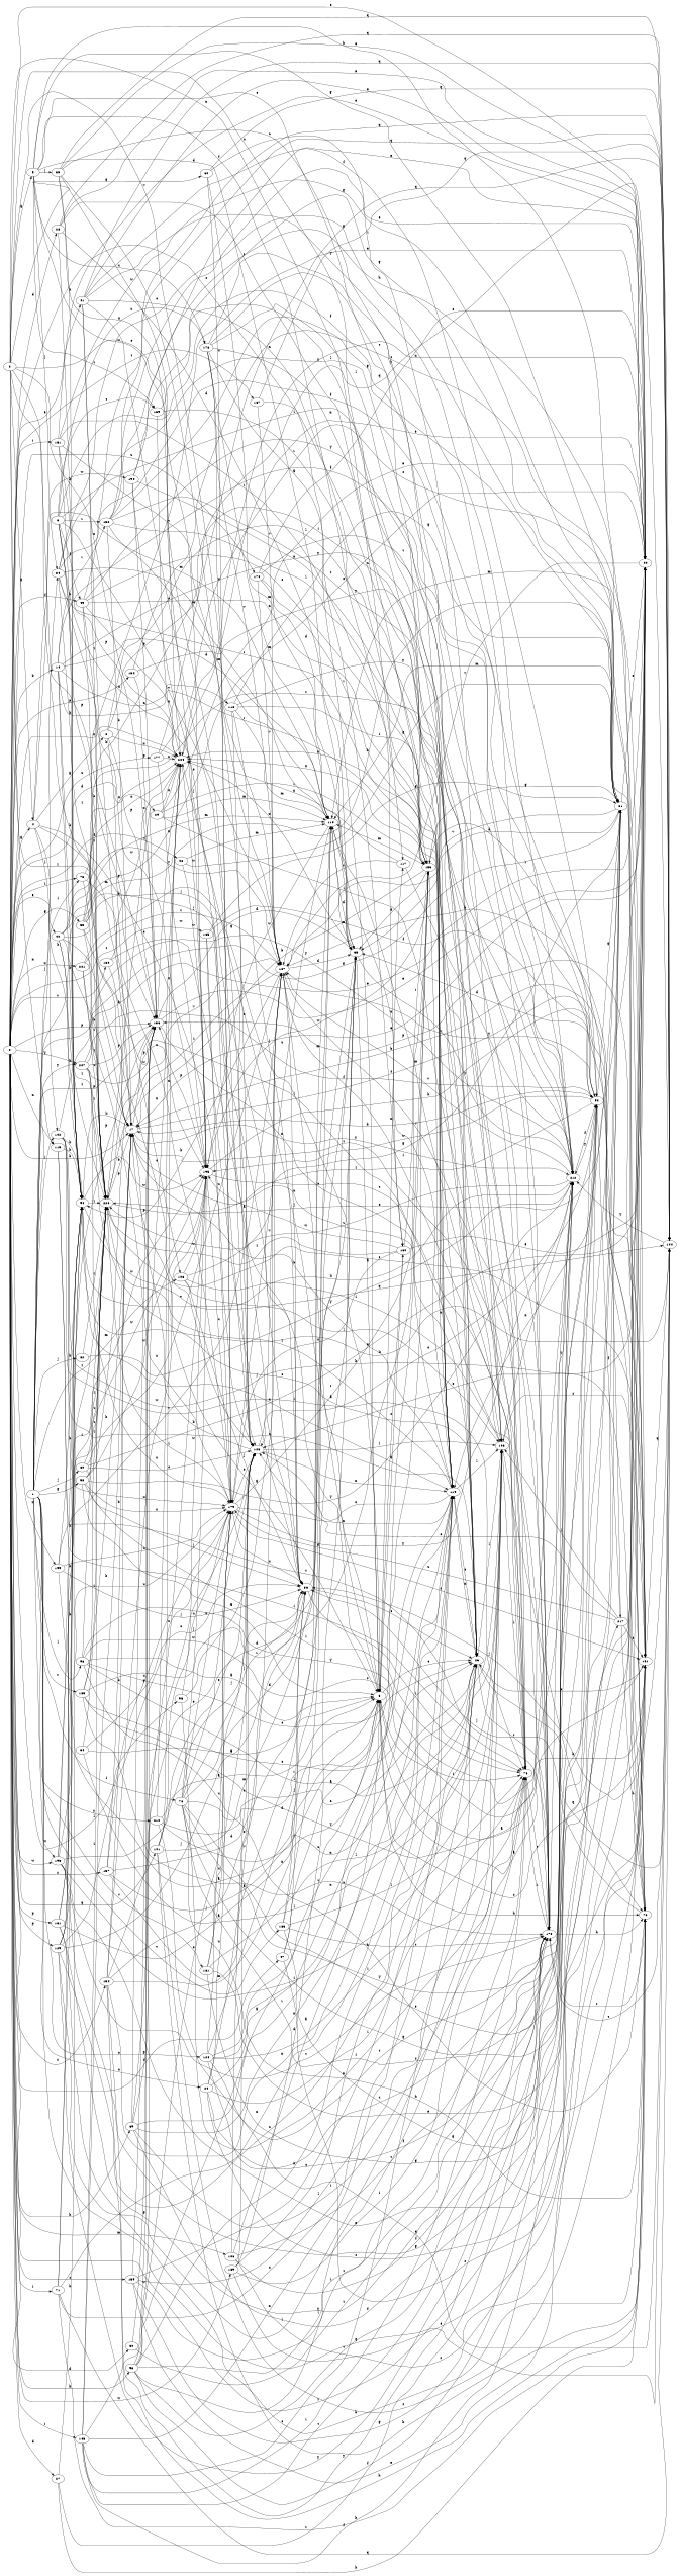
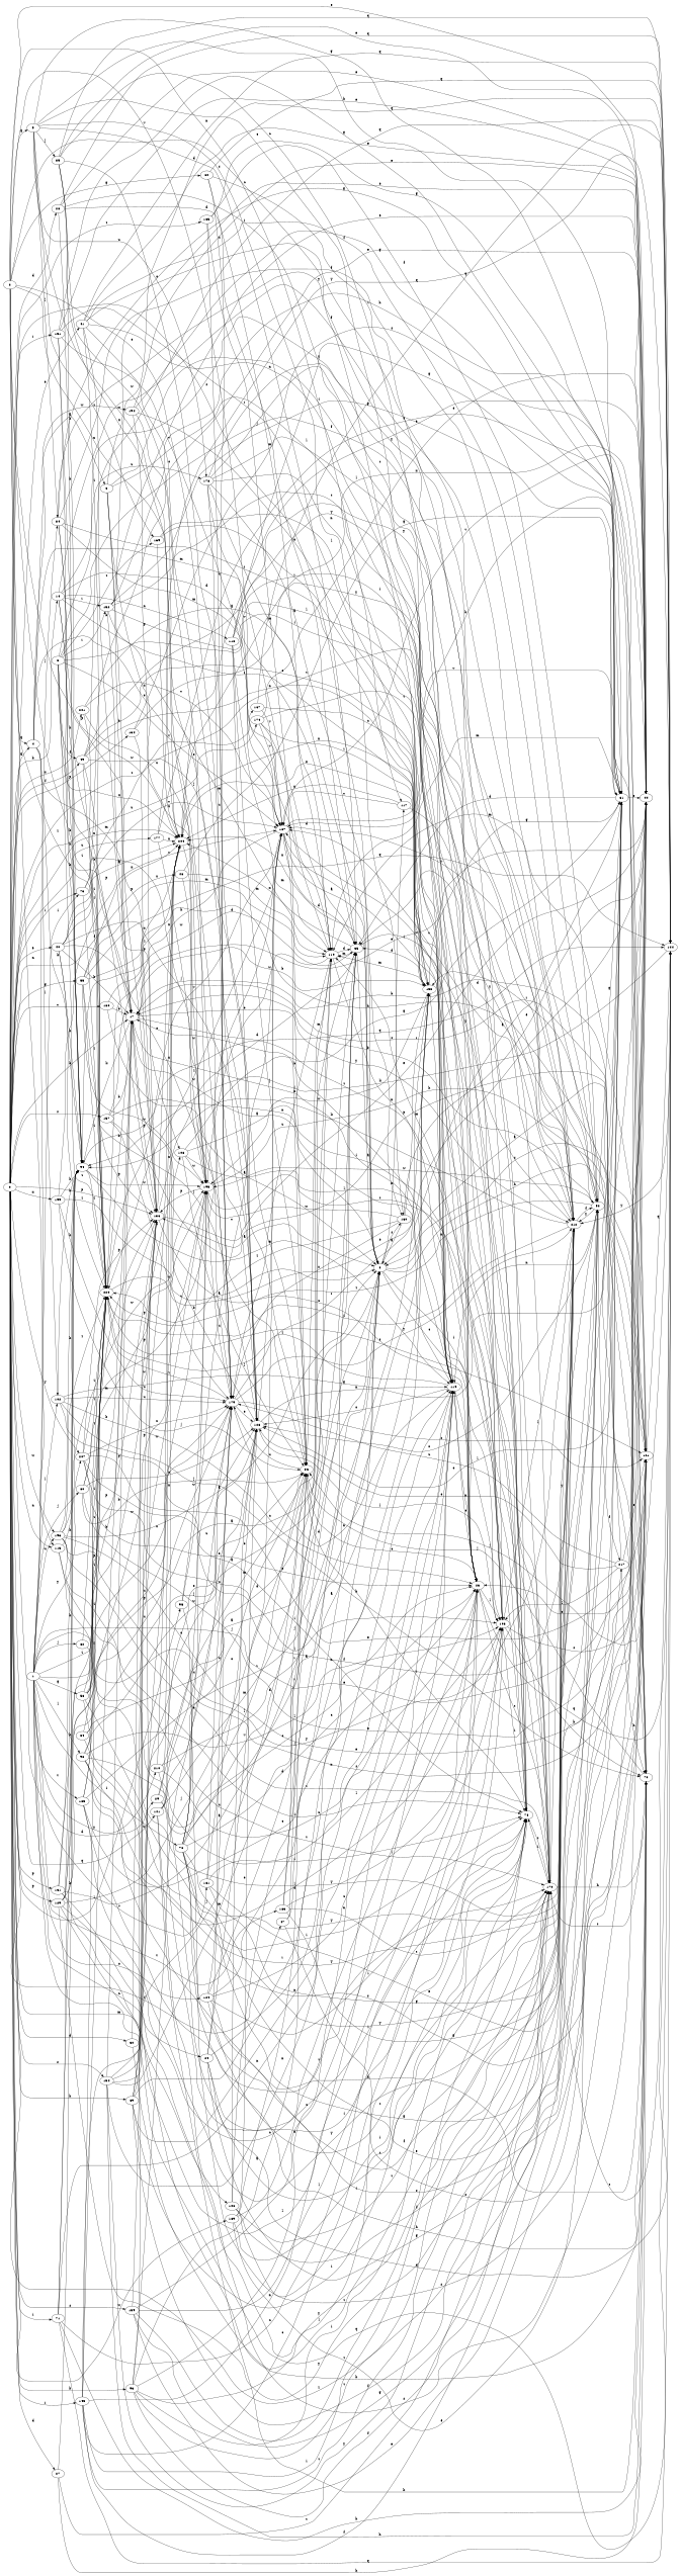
  strict digraph {
    rankdir=LR
    0
    4
    14
    17
    27
    28
    29
    30
    40
    41
    n11 [label=47]
    48
    49
    55
    69
    71
    73
    93
    95
    106
    115
    129
    131
    134
    136
    141
    145
    151
    154
    157
    159
    160
    165
    167
    174
    177
    180
    189
    193
    199
    201
    204
    207
    217
    102
    108
    n47 [label=128]
    6
    94
    110
    194
    212
    220
    52
    152
    35
    118
    153
    44
    8
    161
    119
    170
    70
    144
    78
    34
    103
    86
    187
    61
    195
    26
    179
    1
    24
    58
    76
    80
    82
    84
    98
    124
    181
    183
    185
    210
    2
    5
    60
    117
    169
    178
    85
    3
    0 -> 4 [label=a]
    0 -> 14 [label=b]
    0 -> 17 [label=b]
    0 -> 27 [label=d]
    0 -> 28 [label=d]
    0 -> 29 [label=d]
    0 -> 30 [label=d]
    0 -> 40 [label=e]
    0 -> 41 [label=e]
    0 -> n11 [label=f]
    0 -> 48 [label=f]
    0 -> 49 [label=f]
    0 -> 55 [label=g]
    0 -> 69 [label=h]
    0 -> 71 [label=i]
    0 -> 73 [label=i]
    0 -> 93 [label=k]
    0 -> 95 [label=l]
    0 -> 106 [label=m]
    0 -> 115 [label=n]
    0 -> 129 [label=p]
    0 -> 131 [label=p]
    0 -> 134 [label=p]
    0 -> 136 [label=p]
    0 -> 141 [label=q]
    0 -> 145 [label=r]
    0 -> 151 [label=r]
    0 -> 154 [label=s]
    0 -> 157 [label=s]
    0 -> 159 [label=s]
    0 -> 160 [label=s]
    0 -> 165 [label=t]
    0 -> 167 [label=t]
    0 -> 174 [label=u]
    0 -> 177 [label=u]
    0 -> 180 [label=v]
    0 -> 189 [label=w]
    0 -> 193 [label=w]
    0 -> 199 [label=x]
    0 -> 201 [label=x]
    0 -> 204 [label=x]
    0 -> 207 [label=y]
    0 -> 217 [label=z]
    4 -> 102 [label=l]
    4 -> 108 [label=m]
    4 -> n47 [label=o]
    4 -> 6 [label=a]
    4 -> 94 [label=k]
    4 -> 110 [label=m]
    4 -> 194 [label=w]
    14 -> 94 [label=k]
    14 -> 212 [label=y]
    14 -> 220 [label=z]
    14 -> 52 [label=f]
    14 -> 152 [label=r]
    14 -> 35 [label=d]
    14 -> 118 [label=n]
    14 -> 153 [label=r]
    17 -> 136 [label=p]
    17 -> 94 [label=k]
    17 -> 212 [label=y]
    17 -> 44 [label=e]
    17 -> 8 [label=a]
    17 -> 161 [label=s]
    17 -> 119 [label=n]
    17 -> 170 [label=t]
    27 -> 94 [label=k]
    27 -> 170 [label=t]
    27 -> 70 [label=h]
    28 -> 94 [label=k]
    28 -> 35 [label=d]
    28 -> 153 [label=r]
    28 -> 44 [label=e]
    28 -> 144 [label=q]
    29 -> 204 [label=x]
    29 -> 110 [label=m]
    29 -> 153 [label=r]
-   29 -> 44 [label=e]
+   6 -> 44 [label=e]
    29 -> 78 [label=i]
    30 -> 136 [label=p]
    30 -> 170 [label=t]
    40 -> 17 [label=b]
    40 -> 204 [label=x]
    40 -> n47 [label=o]
    40 -> 94 [label=k]
    40 -> 220 [label=z]
    40 -> 170 [label=t]
    40 -> 86 [label=j]
    40 -> 187 [label=v]
    41 -> 17 [label=b]
    41 -> n47 [label=o]
    41 -> 212 [label=y]
    41 -> 220 [label=z]
    41 -> 52 [label=f]
    41 -> 44 [label=e]
    41 -> 119 [label=n]
    41 -> 144 [label=q]
    n11 -> 8 [label=a]
    n11 -> 161 [label=s]
    n11 -> 86 [label=j]
    48 -> 110 [label=m]
    48 -> 61 [label=g]
    48 -> 195 [label=w]
    49 -> 136 [label=p]
    49 -> 212 [label=y]
    49 -> 220 [label=z]
    49 -> 119 [label=n]
    49 -> 144 [label=q]
    49 -> 86 [label=j]
    49 -> 26 [label=c]
    55 -> 204 [label=x]
    55 -> 110 [label=m]
    55 -> 220 [label=z]
    55 -> 70 [label=h]
    55 -> 144 [label=q]
    55 -> 86 [label=j]
    55 -> 195 [label=w]
    69 -> 136 [label=p]
    69 -> 204 [label=x]
    69 -> n47 [label=o]
    69 -> 52 [label=f]
    69 -> 153 [label=r]
    69 -> 119 [label=n]
    69 -> 78 [label=i]
    71 -> 94 [label=k]
    71 -> 220 [label=z]
    71 -> 119 [label=n]
    71 -> 70 [label=h]
    71 -> 144 [label=q]
    71 -> 26 [label=c]
    73 -> 220 [label=z]
    73 -> 44 [label=e]
    73 -> 179 [label=u]
    93 -> 136 [label=p]
    93 -> n47 [label=o]
    93 -> 52 [label=f]
    93 -> 8 [label=a]
    93 -> 119 [label=n]
    93 -> 170 [label=t]
    93 -> 78 [label=i]
    93 -> 103 [label=l]
    95 -> 78 [label=i]
    95 -> 187 [label=v]
    95 -> 195 [label=w]
    106 -> n47 [label=o]
    106 -> 52 [label=f]
    106 -> 8 [label=a]
    106 -> 161 [label=s]
    106 -> 170 [label=t]
    115 -> 94 [label=k]
    115 -> 170 [label=t]
    115 -> 78 [label=i]
    129 -> 136 [label=p]
    129 -> 94 [label=k]
    129 -> 212 [label=y]
    129 -> 103 [label=l]
    129 -> 86 [label=j]
    129 -> 195 [label=w]
    129 -> 26 [label=c]
    129 -> 179 [label=u]
    131 -> 94 [label=k]
    131 -> 212 [label=y]
    131 -> 8 [label=a]
    131 -> 70 [label=h]
    131 -> 179 [label=u]
    134 -> 136 [label=p]
    134 -> 212 [label=y]
    134 -> 161 [label=s]
    136 -> 204 [label=x]
    136 -> 35 [label=d]
    136 -> 44 [label=e]
    136 -> 26 [label=c]
    141 -> 204 [label=x]
    141 -> 110 [label=m]
    141 -> 161 [label=s]
    141 -> 70 [label=h]
    141 -> 86 [label=j]
    141 -> 179 [label=u]
    145 -> 17 [label=b]
    145 -> 220 [label=z]
    145 -> 52 [label=f]
    145 -> 119 [label=n]
    145 -> 170 [label=t]
    145 -> 78 [label=i]
    145 -> 195 [label=w]
    145 -> 26 [label=c]
    151 -> 136 [label=p]
    151 -> 94 [label=k]
    151 -> 153 [label=r]
    151 -> 44 [label=e]
    151 -> 187 [label=v]
    151 -> 61 [label=g]
    154 -> 17 [label=b]
    154 -> n47 [label=o]
    154 -> 110 [label=m]
    154 -> 212 [label=y]
    154 -> 119 [label=n]
    154 -> 70 [label=h]
    154 -> 86 [label=j]
    154 -> 195 [label=w]
    157 -> 17 [label=b]
    157 -> 35 [label=d]
    157 -> 8 [label=a]
    157 -> 119 [label=n]
    157 -> 179 [label=u]
    159 -> 136 [label=p]
    159 -> 44 [label=e]
    159 -> 170 [label=t]
    159 -> 103 [label=l]
    159 -> 61 [label=g]
    159 -> 26 [label=c]
    160 -> 220 [label=z]
    160 -> 153 [label=r]
    160 -> 44 [label=e]
    160 -> 8 [label=a]
    160 -> 195 [label=w]
    160 -> 179 [label=u]
    165 -> 52 [label=f]
    165 -> 86 [label=j]
    165 -> 61 [label=g]
    165 -> 179 [label=u]
    167 -> 144 [label=q]
    167 -> 187 [label=v]
    167 -> 26 [label=c]
    174 -> 35 [label=d]
    174 -> 153 [label=r]
    174 -> 44 [label=e]
    174 -> 170 [label=t]
    174 -> 187 [label=v]
    177 -> 204 [label=x]
    177 -> 161 [label=s]
    177 -> 144 [label=q]
    177 -> 195 [label=w]
    180 -> 17 [label=b]
    180 -> 204 [label=x]
    180 -> 8 [label=a]
    189 -> n47 [label=o]
    189 -> 35 [label=d]
    189 -> 44 [label=e]
    189 -> 119 [label=n]
    189 -> 78 [label=i]
    193 -> 94 [label=k]
    193 -> 220 [label=z]
    193 -> 44 [label=e]
    193 -> 8 [label=a]
    193 -> 161 [label=s]
    193 -> 170 [label=t]
    193 -> 78 [label=i]
    193 -> 195 [label=w]
    199 -> 94 [label=k]
    199 -> 8 [label=a]
    199 -> 86 [label=j]
    199 -> 187 [label=v]
    199 -> 179 [label=u]
    201 -> 220 [label=z]
    201 -> 8 [label=a]
    201 -> 187 [label=v]
    201 -> 179 [label=u]
    204 -> 220 [label=z]
    204 -> 44 [label=e]
    204 -> 195 [label=w]
    207 -> 136 [label=p]
    207 -> 220 [label=z]
    207 -> 52 [label=f]
    207 -> 44 [label=e]
    207 -> 103 [label=l]
    207 -> 26 [label=c]
    207 -> 179 [label=u]
    217 -> n47 [label=o]
    217 -> 153 [label=r]
    217 -> 161 [label=s]
    217 -> 70 [label=h]
    217 -> 103 [label=l]
    217 -> 179 [label=u]
    102 -> 94 [label=k]
    102 -> 70 [label=h]
    102 -> 78 [label=i]
    102 -> 61 [label=g]
    102 -> 26 [label=c]
    102 -> 179 [label=u]
    108 -> 78 [label=i]
    108 -> 103 [label=l]
    108 -> 86 [label=j]
    108 -> 61 [label=g]
    108 -> 195 [label=w]
    n47 -> 17 [label=b]
    n47 -> 119 [label=n]
    n47 -> 103 [label=l]
    n47 -> 187 [label=v]
    6 -> 17 [label=b]
    6 -> 136 [label=p]
    6 -> 204 [label=x]
    6 -> 78 [label=i]
    6 -> 103 [label=l]
    94 -> 220 [label=z]
    94 -> 119 [label=n]
    94 -> 144 [label=q]
    94 -> 195 [label=w]
    110 -> 35 [label=d]
    110 -> 119 [label=n]
    110 -> 195 [label=w]
    110 -> 179 [label=u]
    194 -> 136 [label=p]
    194 -> n47 [label=o]
    194 -> 44 [label=e]
    194 -> 119 [label=n]
    194 -> 61 [label=g]
    212 -> 94 [label=k]
    212 -> 220 [label=z]
    212 -> 52 [label=f]
    212 -> 103 [label=l]
    212 -> 187 [label=v]
    220 -> 17 [label=b]
    220 -> 44 [label=e]
    220 -> 161 [label=s]
    220 -> 187 [label=v]
    52 -> 17 [label=b]
    52 -> 217 [label=f]
    52 -> n47 [label=o]
    52 -> 212 [label=y]
    52 -> 220 [label=z]
    52 -> 35 [label=d]
    52 -> 119 [label=n]
    52 -> 187 [label=v]
    52 -> 61 [label=g]
    52 -> 195 [label=w]
    152 -> 17 [label=b]
    152 -> 110 [label=m]
    152 -> 44 [label=e]
    152 -> 170 [label=t]
    152 -> 70 [label=h]
    152 -> 144 [label=q]
    152 -> 103 [label=l]
    152 -> 61 [label=g]
    35 -> 204 [label=x]
    35 -> 110 [label=m]
    35 -> 212 [label=y]
    35 -> 8 [label=a]
    118 -> n47 [label=o]
    118 -> 110 [label=m]
    118 -> 212 [label=y]
    118 -> 78 [label=i]
    118 -> 86 [label=j]
    118 -> 61 [label=g]
    153 -> 17 [label=b]
    153 -> 204 [label=x]
    153 -> 110 [label=m]
    153 -> 35 [label=d]
    153 -> 119 [label=n]
    153 -> 61 [label=g]
    153 -> 195 [label=w]
    44 -> 204 [label=x]
    44 -> n47 [label=o]
    44 -> 187 [label=v]
    8 -> 160 [label=s]
    8 -> 204 [label=x]
    8 -> 161 [label=s]
    8 -> 70 [label=h]
    8 -> 78 [label=i]
    8 -> 26 [label=c]
    8 -> 117 [label=n]
    161 -> 17 [label=b]
    161 -> 136 [label=p]
    161 -> 110 [label=m]
    161 -> 8 [label=a]
    161 -> 144 [label=q]
    161 -> 26 [label=c]
    119 -> 17 [label=b]
    119 -> 204 [label=x]
    119 -> n47 [label=o]
    119 -> 220 [label=z]
    119 -> 103 [label=l]
    119 -> 26 [label=c]
    170 -> 212 [label=y]
    170 -> 70 [label=h]
    170 -> 78 [label=i]
    170 -> 187 [label=v]
    70 -> 170 [label=t]
    70 -> 86 [label=j]
    144 -> 94 [label=k]
    144 -> 212 [label=y]
    144 -> 170 [label=t]
    144 -> 86 [label=j]
    78 -> 170 [label=t]
    34 -> 220 [label=z]
    34 -> 8 [label=a]
    34 -> 103 [label=l]
    34 -> 86 [label=j]
    103 -> 110 [label=m]
    103 -> 161 [label=s]
    103 -> 70 [label=h]
    103 -> 78 [label=i]
    86 -> 110 [label=m]
    86 -> 78 [label=i]
    86 -> 26 [label=c]
    86 -> 179 [label=u]
    187 -> 94 [label=k]
    187 -> 220 [label=z]
    187 -> 35 [label=d]
    187 -> 8 [label=a]
    187 -> 70 [label=h]
    187 -> 78 [label=i]
    187 -> 86 [label=j]
    61 -> 110 [label=m]
    61 -> 35 [label=d]
    61 -> 44 [label=e]
    61 -> 8 [label=a]
    61 -> 187 [label=v]
    195 -> 136 [label=p]
    195 -> 170 [label=t]
    195 -> 70 [label=h]
    195 -> 179 [label=u]
    26 -> 119 [label=n]
    26 -> 170 [label=t]
    26 -> 144 [label=q]
    26 -> 103 [label=l]
    179 -> n47 [label=o]
    179 -> 212 [label=y]
    179 -> 220 [label=z]
    179 -> 153 [label=r]
    179 -> 161 [label=s]
    179 -> 119 [label=n]
    1 -> 73 [label=i]
    1 -> 136 [label=p]
    1 -> 193 [label=w]
    1 -> 207 [label=y]
    1 -> 102 [label=l]
    1 -> 108 [label=m]
    1 -> 212 [label=y]
    1 -> 44 [label=e]
    1 -> 144 [label=q]
    1 -> 24 [label=c]
    1 -> 58 [label=g]
    1 -> 76 [label=i]
    1 -> 80 [label=j]
    1 -> 82 [label=j]
    1 -> 84 [label=j]
    1 -> 98 [label=l]
    1 -> 124 [label=o]
    1 -> 181 [label=v]
    1 -> 183 [label=v]
    1 -> 185 [label=v]
    1 -> 210 [label=y]
    24 -> 119 [label=n]
    24 -> 170 [label=t]
    24 -> 78 [label=i]
    24 -> 187 [label=v]
    24 -> 61 [label=g]
    24 -> 179 [label=u]
    58 -> 136 [label=p]
    58 -> 212 [label=y]
    58 -> 220 [label=z]
    58 -> 8 [label=a]
    58 -> 78 [label=i]
    58 -> 195 [label=w]
    58 -> 179 [label=u]
    76 -> n47 [label=o]
    76 -> 212 [label=y]
    76 -> 35 [label=d]
    76 -> 44 [label=e]
    76 -> 161 [label=s]
    76 -> 70 [label=h]
    76 -> 86 [label=j]
    76 -> 61 [label=g]
    76 -> 195 [label=w]
    76 -> 26 [label=c]
    76 -> 179 [label=u]
    80 -> n47 [label=o]
    80 -> 220 [label=z]
    80 -> 44 [label=e]
    80 -> 86 [label=j]
    80 -> 187 [label=v]
    82 -> 212 [label=y]
    82 -> 220 [label=z]
    84 -> 94 [label=k]
    84 -> 110 [label=m]
    84 -> 212 [label=y]
    84 -> 52 [label=f]
    84 -> 153 [label=r]
    84 -> 61 [label=g]
    84 -> 195 [label=w]
    98 -> 212 [label=y]
    98 -> 220 [label=z]
    98 -> 8 [label=a]
    98 -> 161 [label=s]
    98 -> 70 [label=h]
    98 -> 103 [label=l]
    98 -> 26 [label=c]
    124 -> 52 [label=f]
    124 -> 35 [label=d]
    124 -> 119 [label=n]
    124 -> 170 [label=t]
    124 -> 78 [label=i]
    124 -> 26 [label=c]
    124 -> 179 [label=u]
    181 -> n47 [label=o]
    181 -> 44 [label=e]
    181 -> 103 [label=l]
    181 -> 61 [label=g]
    181 -> 179 [label=u]
    183 -> 35 [label=d]
    183 -> 170 [label=t]
    183 -> 103 [label=l]
    183 -> 86 [label=j]
    183 -> 61 [label=g]
    185 -> 17 [label=b]
    185 -> 212 [label=y]
    185 -> 220 [label=z]
    185 -> 153 [label=r]
    185 -> 170 [label=t]
    185 -> 26 [label=c]
    210 -> 204 [label=x]
    210 -> 35 [label=d]
    210 -> 153 [label=r]
    210 -> 144 [label=q]
    210 -> 26 [label=c]
    2 -> 4 [label=a]
    2 -> 17 [label=b]
    2 -> 115 [label=n]
    2 -> 136 [label=p]
    2 -> 204 [label=x]
    2 -> n47 [label=o]
    2 -> 220 [label=z]
    2 -> 44 [label=e]
    2 -> 187 [label=v]
    2 -> 26 [label=c]
    2 -> 5 [label=a]
    2 -> 60 [label=g]
    2 -> 117 [label=n]
    5 -> 160 [label=s]
    5 -> 35 [label=d]
    5 -> 70 [label=h]
    5 -> 61 [label=g]
    5 -> 195 [label=w]
    5 -> 26 [label=c]
    5 -> 84 [label=j]
    5 -> 169 [label=t]
    5 -> 178 [label=u]
    5 -> 85 [label=j]
    60 -> 110 [label=m]
    60 -> 144 [label=q]
    60 -> 78 [label=i]
    60 -> 179 [label=u]
    117 -> 204 [label=x]
    117 -> 212 [label=y]
    117 -> 187 [label=v]
    169 -> 204 [label=x]
    169 -> 153 [label=r]
    169 -> 103 [label=l]
    178 -> 110 [label=m]
    178 -> 212 [label=y]
    178 -> 8 [label=a]
    178 -> 119 [label=n]
    178 -> 170 [label=t]
    178 -> 103 [label=l]
    178 -> 187 [label=v]
    178 -> 179 [label=u]
    85 -> 204 [label=x]
    85 -> n47 [label=o]
    85 -> 94 [label=k]
    85 -> 44 [label=e]
    85 -> 144 [label=q]
    85 -> 195 [label=w]
    85 -> 26 [label=c]
    3 -> 17 [label=b]
    3 -> 49 [label=f]
    3 -> 204 [label=x]
    3 -> 220 [label=z]
    3 -> 52 [label=f]
    3 -> 152 [label=r]
    3 -> 78 [label=i]
    3 -> 187 [label=v]
    3 -> 169 [label=t]
    3 -> 178 [label=u]
  }
